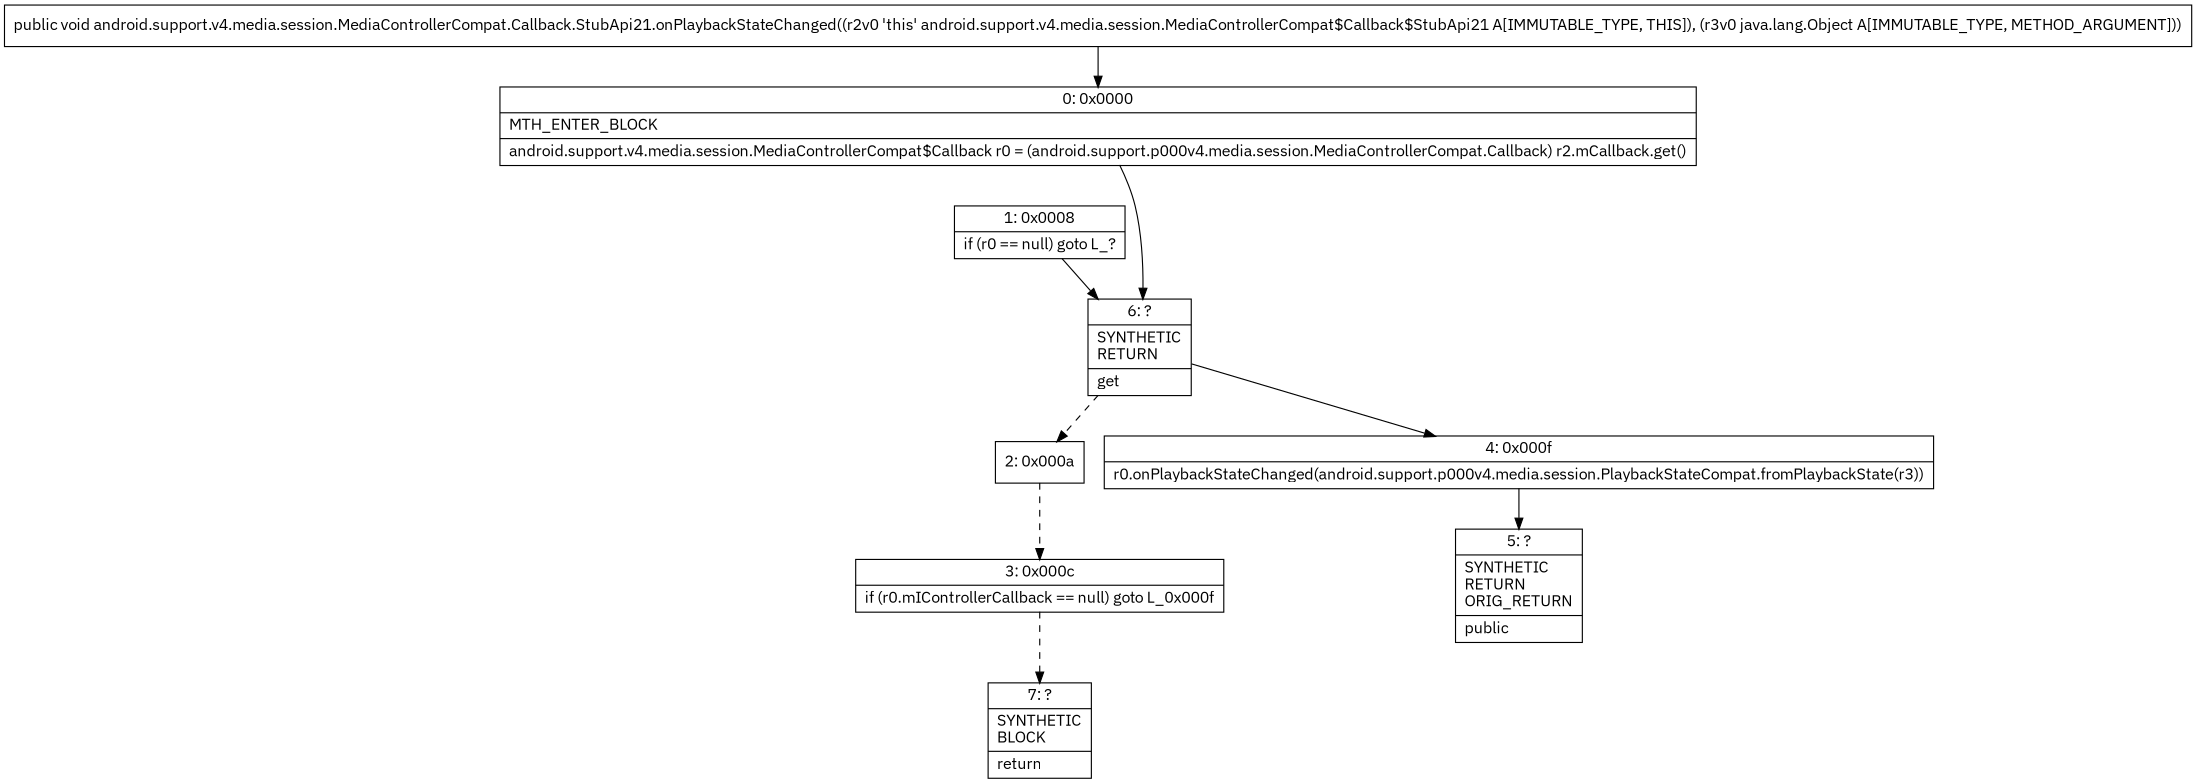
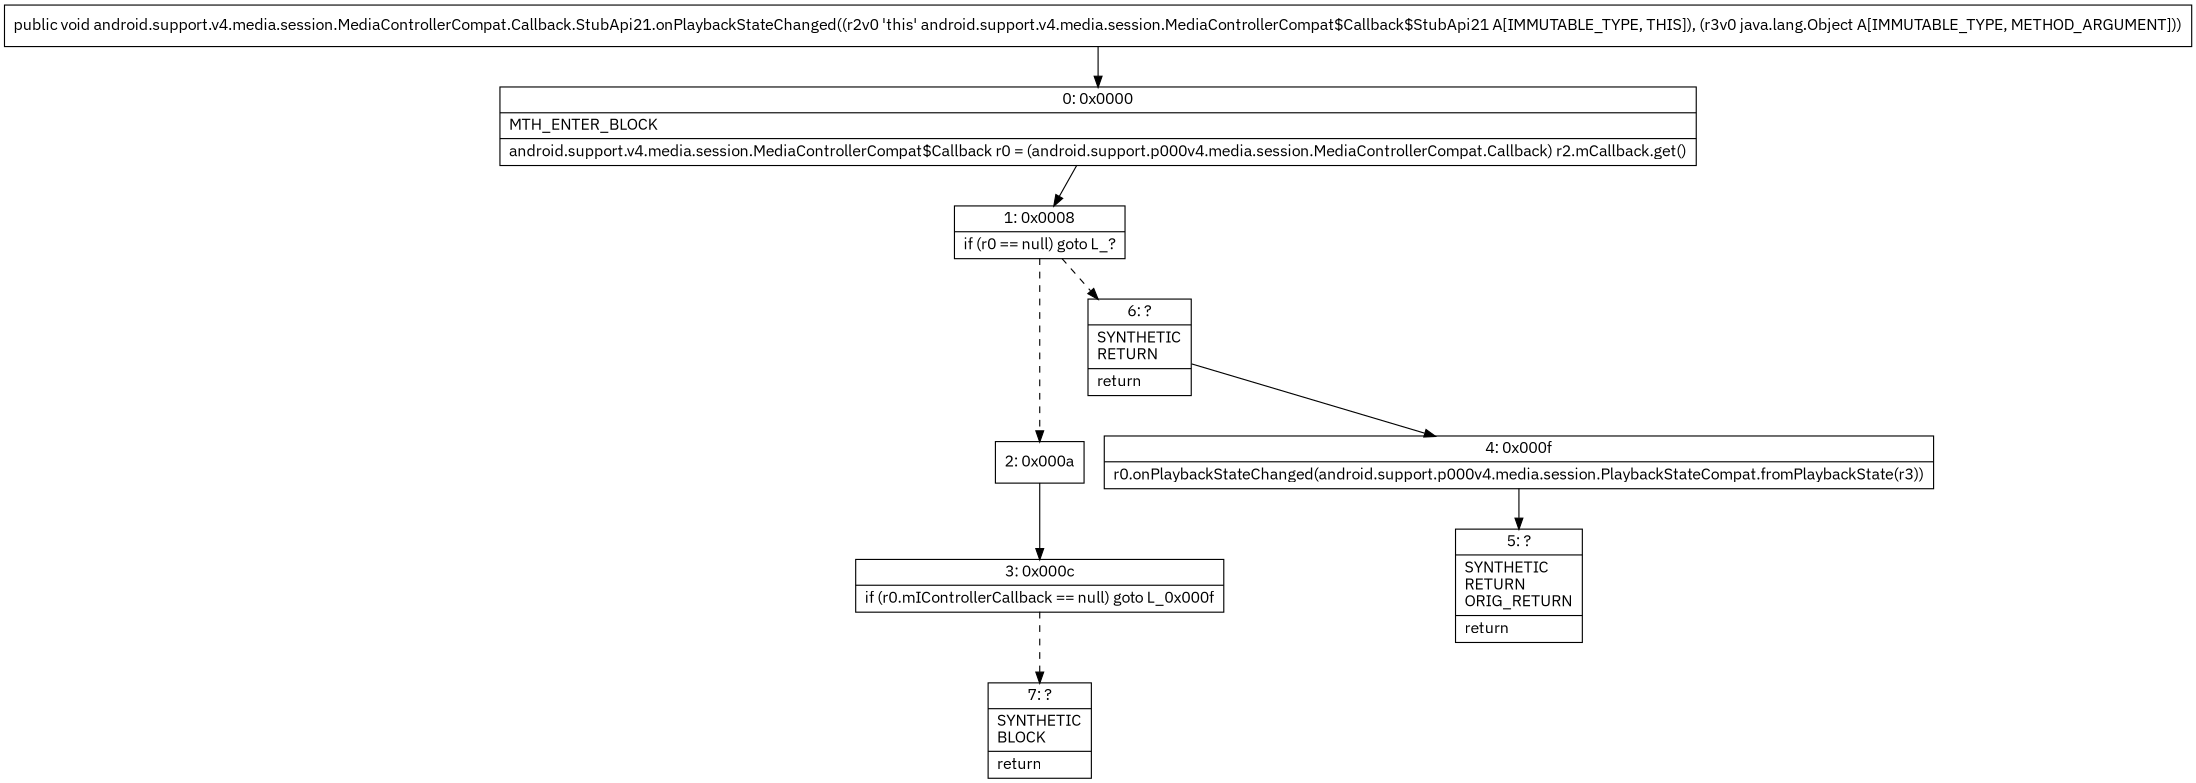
  digraph {
    fontname="IBM Plex Sans"
    node [fontname="IBM Plex Sans" shape=record]
    edge [fontname="IBM Plex Sans"]
    n1 [label="{0\:\ 0x0000|MTH_ENTER_BLOCK\l|android.support.v4.media.session.MediaControllerCompat$Callback r0 = (android.support.p000v4.media.session.MediaControllerCompat.Callback) r2.mCallback.get()\l}"]
    n2 [label="{1\:\ 0x0008|if (r0 == null) goto L_?\l}"]
    n3 [label="{2\:\ 0x000a}"]
-   n4 [label="{6\:\ ?|SYNTHETIC\lRETURN\l|get\l}"]
+   n4 [label="{6\:\ ?|SYNTHETIC\lRETURN\l|return\l}"]
    n5 [label="{3\:\ 0x000c|if (r0.mIControllerCallback == null) goto L_0x000f\l}"]
    n6 [label="{4\:\ 0x000f|r0.onPlaybackStateChanged(android.support.p000v4.media.session.PlaybackStateCompat.fromPlaybackState(r3))\l}"]
    n7 [label="{7\:\ ?|SYNTHETIC\lBLOCK\l|return\l}"]
-   n8 [label="{5\:\ ?|SYNTHETIC\lRETURN\lORIG_RETURN\l|public\l}"]
+   n8 [label="{5\:\ ?|SYNTHETIC\lRETURN\lORIG_RETURN\l|return\l}"]
    n9 [label="{public void android.support.v4.media.session.MediaControllerCompat.Callback.StubApi21.onPlaybackStateChanged((r2v0 'this' android.support.v4.media.session.MediaControllerCompat$Callback$StubApi21 A[IMMUTABLE_TYPE, THIS]), (r3v0 java.lang.Object A[IMMUTABLE_TYPE, METHOD_ARGUMENT])) }"]
-   n1 -> n4
-   n4 -> n3 [style=dashed]
-   n2 -> n4
-   n3 -> n5 [style=dashed]
+   n1 -> n2
+   n2 -> n3 [style=dashed]
+   n2 -> n4 [style=dashed]
+   n3 -> n5
    n4 -> n6
    n5 -> n7 [style=dashed]
    n6 -> n8
    n9 -> n1
  }
